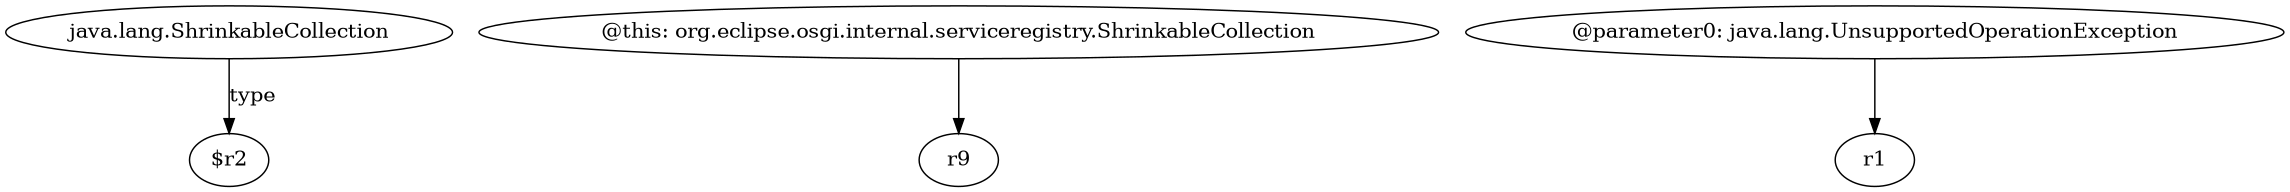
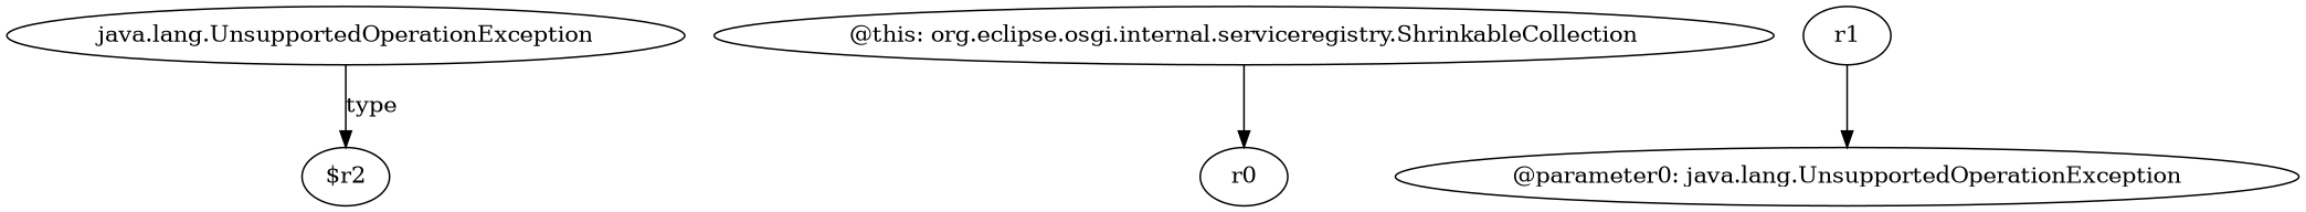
  digraph {
-   n1 [label="java.lang.ShrinkableCollection"]
+   n1 [label="java.lang.UnsupportedOperationException"]
    n2 [label="$r2"]
    n3 [label="@this: org.eclipse.osgi.internal.serviceregistry.ShrinkableCollection"]
-   n4 [label=r9]
+   n4 [label=r0]
    n5 [label="@parameter0: java.lang.UnsupportedOperationException"]
    n6 [label=r1]
    n1 -> n2 [label=type]
    n3 -> n4
-   n5 -> n6
+   n6 -> n5
  }
